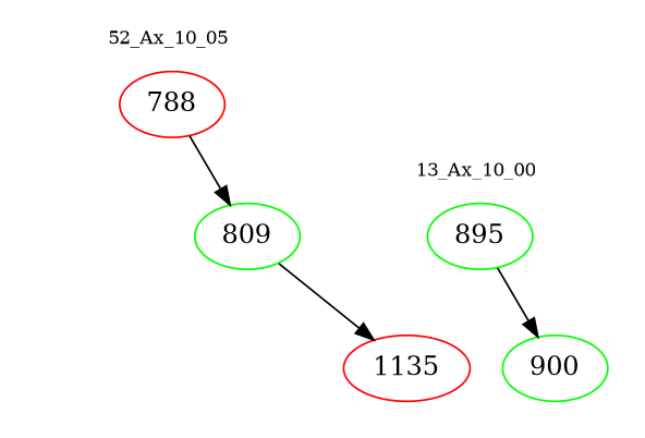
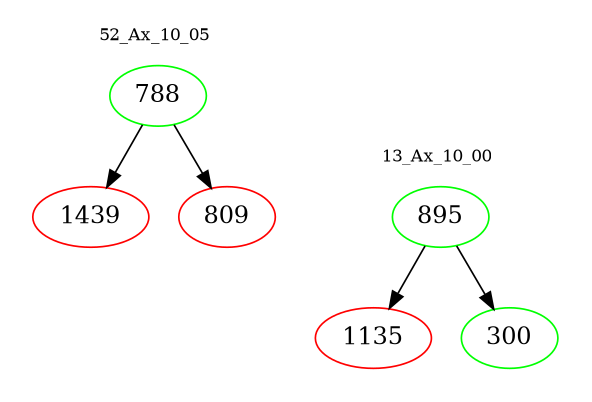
  digraph {
    node [color=green]
    edge [color=black]
-   n1 [color=red label=788]
-   n3 [label=809]
+   n1 [label=788]
+   n2 [color=red label=1439]
+   n3 [color=red label=809]
    n4 [label=895]
    n5 [color=red label=1135]
-   n6 [label=900]
+   n6 [label=300]
    subgraph cluster_1 {
      color=white
      fontsize=10
      label="52_Ax_10_05"
      n1
+     n2
      n3
    }
    subgraph cluster_2 {
      color=white
      fontsize=10
      label="13_Ax_10_00"
      n4
      n5
      n6
    }
+   n1 -> n2
    n1 -> n3
-   n3 -> n5
+   n4 -> n5
    n4 -> n6
  }
